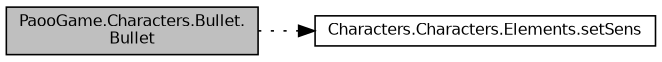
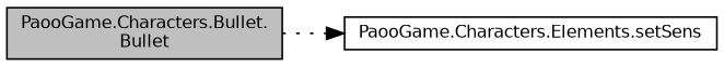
  digraph {
    rankdir=LR
    node [color=black fontname=Helvetica fontsize=10 shape=record style=filled]
    n1 [fillcolor=grey75 fontcolor=black height=0.2 label="PaooGame.Characters.Bullet.\lBullet" width=0.4]
-   n2 [fillcolor=white height=0.2 label="Characters.Characters.Elements.setSens" width=0.4]
+   n2 [fillcolor=white height=0.2 label="PaooGame.Characters.Elements.setSens" width=0.4]
    n1 -> n2 [color=black fontname=Helvetica fontsize=10 labelfontname=Helvetica labelfontsize=10 style=dotted]
  }
